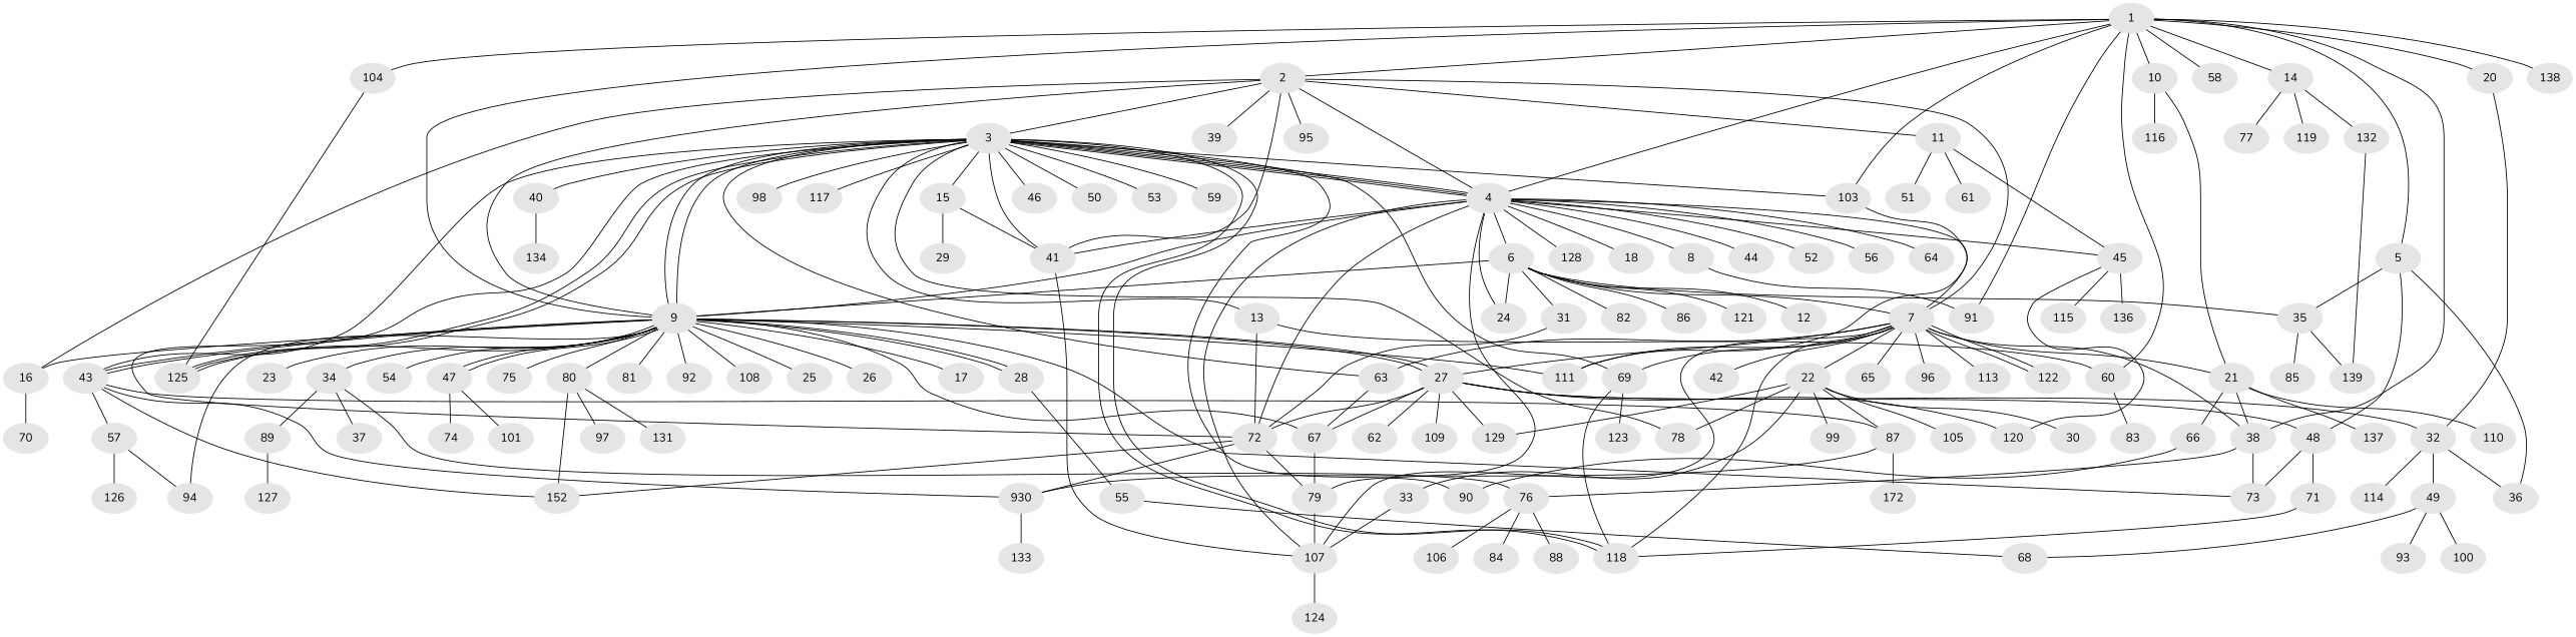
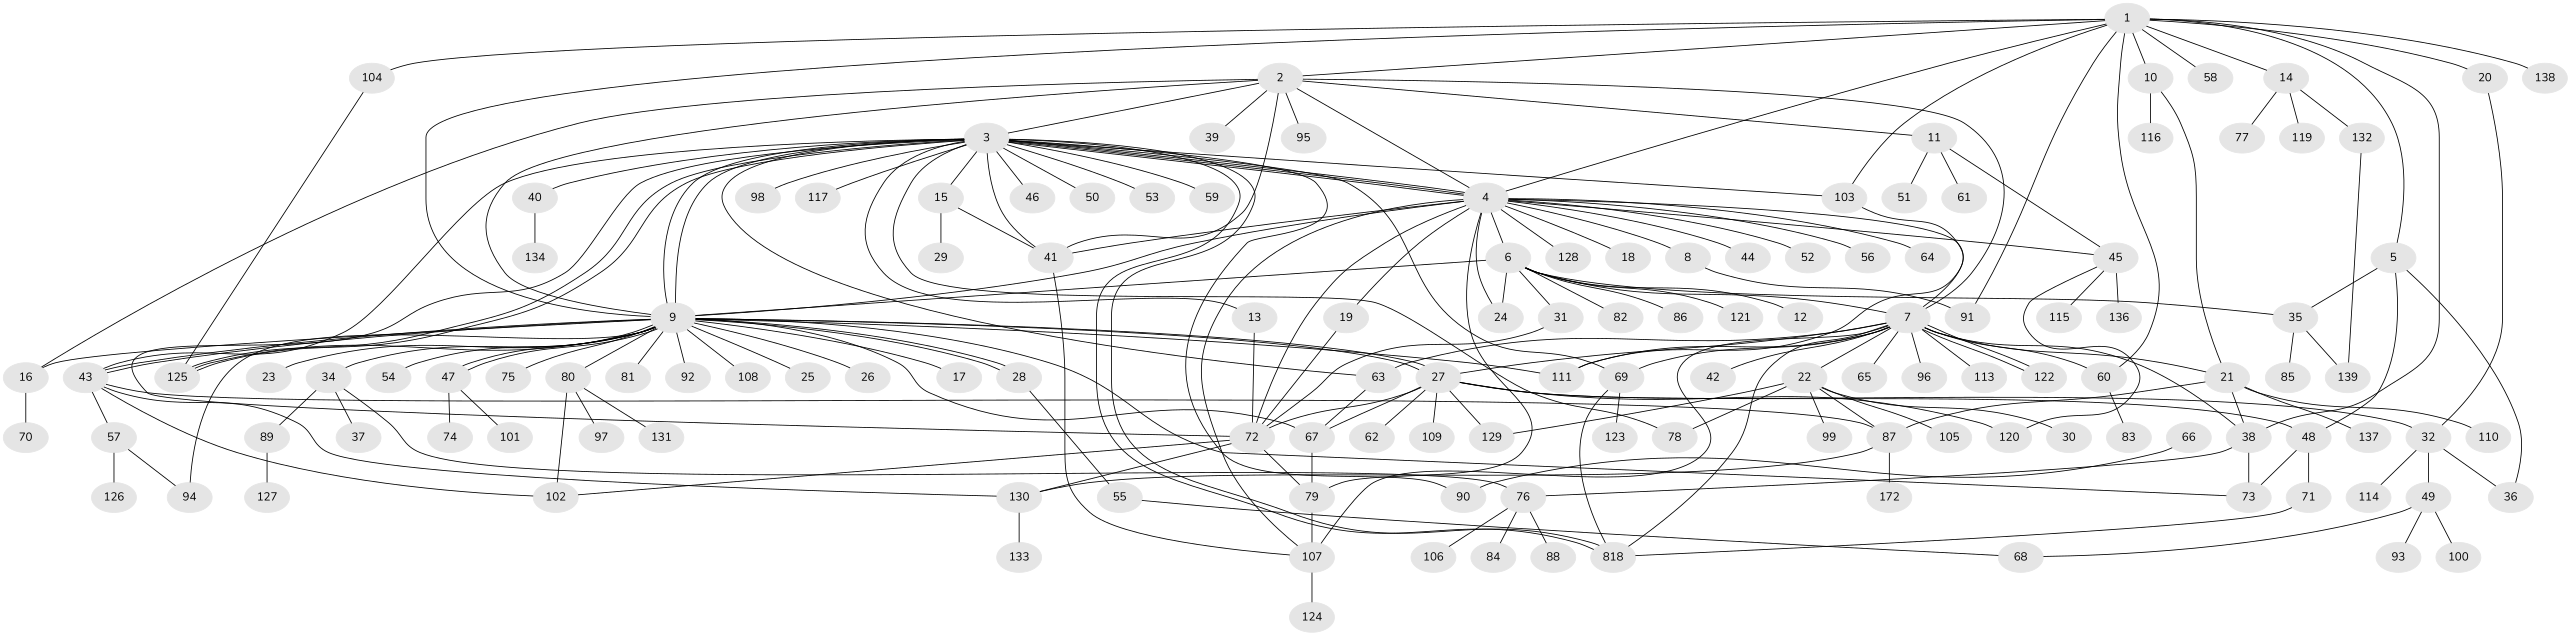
  graph {
    fontname=Nunito
    node [color=gray90 fontname=Nunito style=filled]
    edge [fontname=Nunito]
    1
    2
    4
    5
    9
    10
    14
    20
    38
    58
    60
    91
    103
    104
    138
    3
    7
    11
    16
    39
    41
    95
    72
    6
    8
    18
+   19
    24
    44
    45
    52
    56
    64
    79
    107
    128
    35
    36
    48
    43
    125
    27
    111
    17
    23
    25
    26
    28
    34
    47
    54
    67
    73
    75
    80
    81
    92
    94
    108
    21
    116
    77
    119
    132
    32
    76
    83
    13
    15
    40
    46
    50
    53
    59
    63
    69
    78
    90
    98
    117
-   118
+   118 [label=818]
    22
    42
    65
    96
    113
    122
    51
    61
    70
    29
    134
    87
    57
-   102 [label=152]
-   130 [label=930]
+   102
+   130
    123
    12
    31
    82
    86
    121
    120
    115
    136
    124
    85
    139
    71
    66
    110
    137
    30
-   33
    99
    105
    129
    62
    109
    55
    37
    89
    74
    101
    97
    131
    49
    114
    n129 [label=172]
    68
    93
    100
    84
    88
    106
    127
    126
    133
    1 -- 2
    1 -- 4
    1 -- 5
    1 -- 9
    1 -- 10
    1 -- 14
    1 -- 20
    1 -- 38
    1 -- 58
    1 -- 60
    1 -- 91
    1 -- 103
    1 -- 104
    1 -- 138
    2 -- 4
    2 -- 9
    2 -- 3
    2 -- 7
    2 -- 11
    2 -- 16
    2 -- 39
    2 -- 41
    2 -- 95
    4 -- 9
    4 -- 7
    4 -- 41
    4 -- 72
    4 -- 6
    4 -- 8
    4 -- 18
+   4 -- 19
    4 -- 24
    4 -- 44
    4 -- 45
    4 -- 52
    4 -- 56
    4 -- 64
    4 -- 79
    4 -- 107
    4 -- 128
    5 -- 35
    5 -- 36
    5 -- 48
    9 -- 16
    9 -- 43
    9 -- 43
    9 -- 125
    9 -- 27
    9 -- 27
    9 -- 111
    9 -- 17
    9 -- 23
    9 -- 25
    9 -- 26
    9 -- 28
    9 -- 28
    9 -- 34
    9 -- 47
    9 -- 47
    9 -- 54
    9 -- 67
    9 -- 73
    9 -- 75
    9 -- 80
    9 -- 81
    9 -- 92
    9 -- 94
    9 -- 108
    10 -- 21
    10 -- 116
    14 -- 77
    14 -- 119
    14 -- 132
    20 -- 32
    38 -- 73
    38 -- 76
    60 -- 83
    103 -- 111
    104 -- 125
    3 -- 4
    3 -- 4
    3 -- 4
    3 -- 9
    3 -- 9
    3 -- 103
    3 -- 41
    3 -- 72
    3 -- 43
    3 -- 125
    3 -- 125
    3 -- 13
    3 -- 15
    3 -- 40
    3 -- 46
    3 -- 50
    3 -- 53
    3 -- 59
    3 -- 63
    3 -- 69
    3 -- 78
    3 -- 90
    3 -- 98
    3 -- 117
    3 -- 118
    3 -- 118
    7 -- 38
-   13 -- 60
+   7 -- 60
    7 -- 107
    7 -- 27
    7 -- 111
    7 -- 21
    7 -- 63
    7 -- 69
    7 -- 118
    7 -- 22
    7 -- 42
    7 -- 65
    7 -- 96
    7 -- 113
    7 -- 122
    7 -- 122
    11 -- 45
    11 -- 51
    11 -- 61
    16 -- 70
    41 -- 107
    72 -- 79
    72 -- 102
    72 -- 130
    6 -- 9
    6 -- 7
    6 -- 24
    6 -- 35
    6 -- 12
    6 -- 31
    6 -- 82
    6 -- 86
    6 -- 121
    8 -- 91
+   19 -- 72
    45 -- 120
    45 -- 115
    45 -- 136
    79 -- 107
    107 -- 124
    35 -- 85
    35 -- 139
    48 -- 73
    48 -- 71
    43 -- 87
    43 -- 57
    43 -- 102
    43 -- 130
    27 -- 72
    27 -- 48
    27 -- 67
    27 -- 32
    27 -- 120
    27 -- 129
    27 -- 62
    27 -- 109
    28 -- 55
    34 -- 76
    34 -- 37
    34 -- 89
    47 -- 74
    47 -- 101
    67 -- 79
    80 -- 102
    80 -- 97
    80 -- 131
    21 -- 38
-   21 -- 66
+   21 -- 87
    21 -- 110
    21 -- 137
    132 -- 139
    32 -- 36
    32 -- 49
    32 -- 114
    76 -- 84
    76 -- 88
    76 -- 106
    13 -- 72
    15 -- 41
    15 -- 29
    40 -- 134
    63 -- 67
    69 -- 118
    69 -- 123
    22 -- 78
    22 -- 87
    22 -- 30
-   22 -- 33
    22 -- 99
    22 -- 105
    22 -- 129
    87 -- 130
    87 -- n129
    57 -- 94
    57 -- 126
    130 -- 133
    31 -- 72
    71 -- 118
    66 -- 90
-   33 -- 107
    55 -- 68
    89 -- 127
    49 -- 68
    49 -- 93
    49 -- 100
  }
